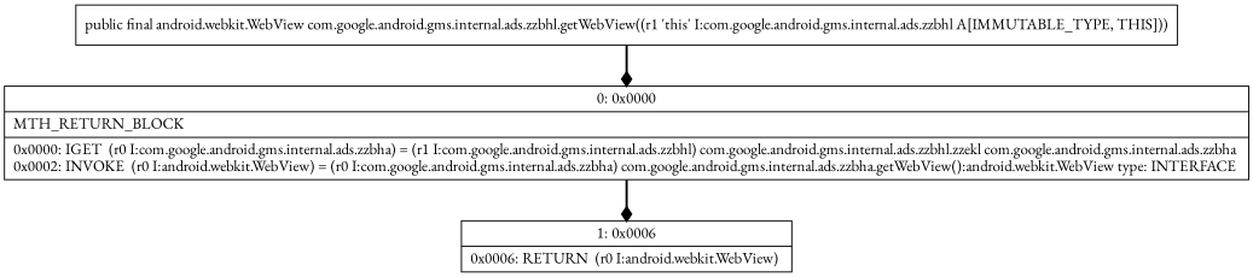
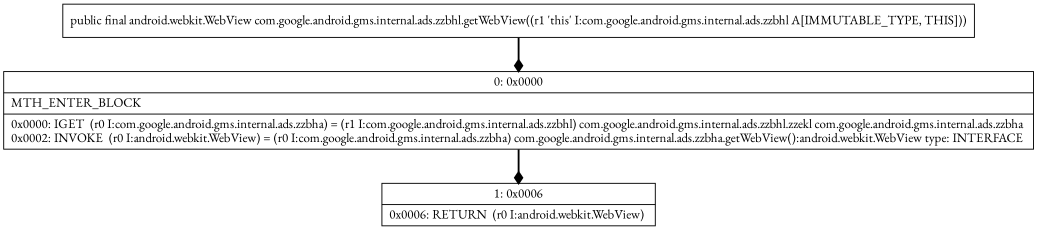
  digraph {
    fontname="EB Garamond"
    node [shape=record fontname="EB Garamond"]
    edge [style=bold arrowhead=diamond fontname="EB Garamond"]
-   n1 [label="{0\:\ 0x0000|MTH_RETURN_BLOCK\l|0x0000: IGET  (r0 I:com.google.android.gms.internal.ads.zzbha) = (r1 I:com.google.android.gms.internal.ads.zzbhl) com.google.android.gms.internal.ads.zzbhl.zzekl com.google.android.gms.internal.ads.zzbha \l0x0002: INVOKE  (r0 I:android.webkit.WebView) = (r0 I:com.google.android.gms.internal.ads.zzbha) com.google.android.gms.internal.ads.zzbha.getWebView():android.webkit.WebView type: INTERFACE \l}"]
+   n1 [label="{0\:\ 0x0000|MTH_ENTER_BLOCK\l|0x0000: IGET  (r0 I:com.google.android.gms.internal.ads.zzbha) = (r1 I:com.google.android.gms.internal.ads.zzbhl) com.google.android.gms.internal.ads.zzbhl.zzekl com.google.android.gms.internal.ads.zzbha \l0x0002: INVOKE  (r0 I:android.webkit.WebView) = (r0 I:com.google.android.gms.internal.ads.zzbha) com.google.android.gms.internal.ads.zzbha.getWebView():android.webkit.WebView type: INTERFACE \l}"]
    n2 [label="{1\:\ 0x0006|0x0006: RETURN  (r0 I:android.webkit.WebView) \l}"]
    n3 [label="{public final android.webkit.WebView com.google.android.gms.internal.ads.zzbhl.getWebView((r1 'this' I:com.google.android.gms.internal.ads.zzbhl A[IMMUTABLE_TYPE, THIS])) }"]
    n1 -> n2
    n3 -> n1
  }
